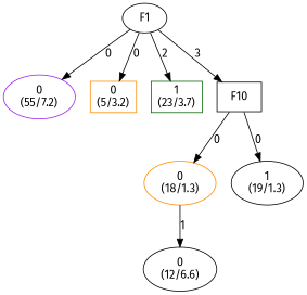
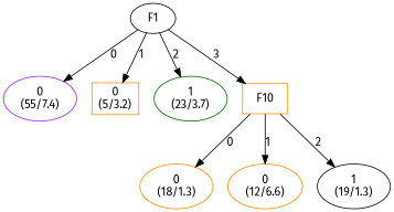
  digraph {
    fontname="Fira Sans"
    node [color=darkorange fontname="Fira Sans" shape=ellipse]
    edge [fontname="Fira Sans"]
    n1 [color=black label="F1\n"]
-   n2 [color=purple label="0\n(55/7.2)"]
+   n2 [color=purple label="0\n(55/7.4)"]
    n3 [label="0\n(5/3.2)" shape=box]
-   n4 [color=darkgreen label="1\n(23/3.7)" shape=box]
-   n5 [color=black label="F10\n" shape=box]
+   n4 [color=darkgreen label="1\n(23/3.7)"]
+   n5 [label="F10\n" shape=box]
    n6 [label="0\n(18/1.3)"]
-   n7 [color=black label="0\n(12/6.6)"]
+   n7 [label="0\n(12/6.6)"]
    n8 [color=black label="1\n(19/1.3)"]
    n1 -> n2 [label=0]
-   n1 -> n3 [label=0]
+   n1 -> n3 [label=1]
    n1 -> n4 [label=2]
    n1 -> n5 [label=3]
    n5 -> n6 [label=0]
-   n6 -> n7 [label=1]
-   n5 -> n8 [label=0]
+   n5 -> n7 [label=1]
+   n5 -> n8 [label=2]
  }
